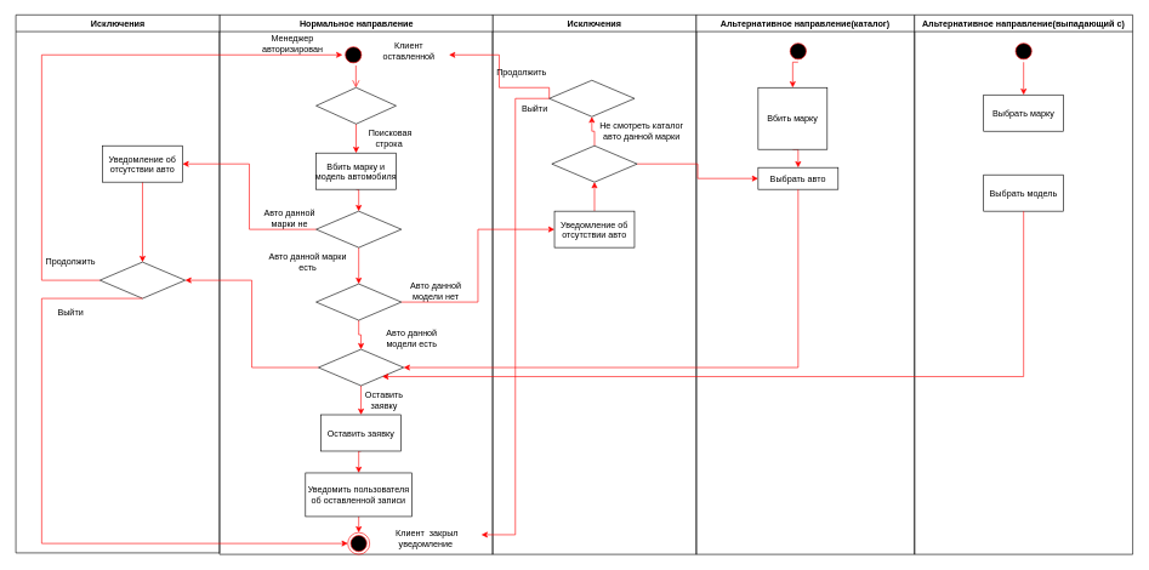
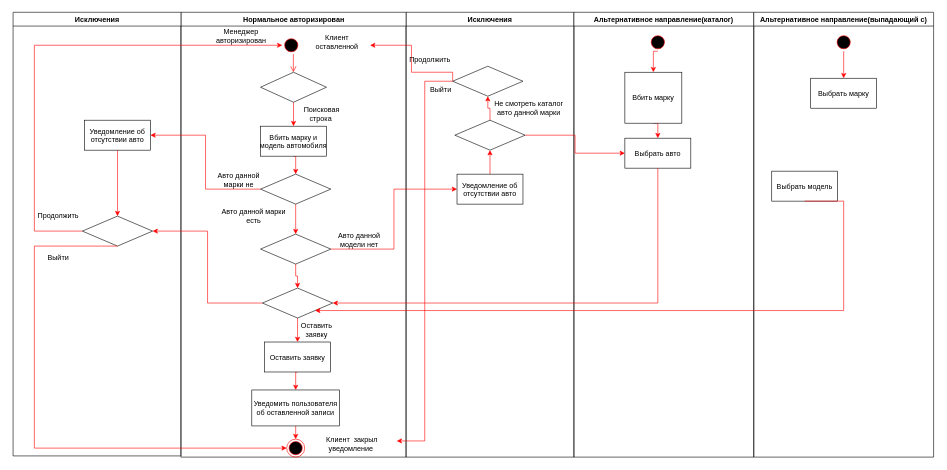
  <mxCell id="0" />
  <mxCell id="1" parent="0" />
  <mxCell id="2" value="Исключения" style="swimlane;whiteSpace=wrap" vertex="1" parent="1"><mxGeometry x="676" y="20" width="280" height="742" as="geometry" /></mxCell>
- <mxCell id="3" value="Нормальное направление" style="swimlane;whiteSpace=wrap" vertex="1" parent="2"><mxGeometry x="-375.5" width="375.5" height="742" as="geometry" /></mxCell>
+ <mxCell id="3" value="Нормальное авторизирован" style="swimlane;whiteSpace=wrap" vertex="1" parent="2"><mxGeometry x="-375.5" width="375.5" height="742" as="geometry" /></mxCell>
  <mxCell id="4" value="" style="ellipse;shape=startState;fillColor=#000000;strokeColor=#ff0000;" vertex="1" parent="3"><mxGeometry x="169" y="40" width="30" height="30" as="geometry" /></mxCell>
  <mxCell id="5" value="" style="edgeStyle=elbowEdgeStyle;elbow=horizontal;verticalAlign=bottom;endArrow=open;endSize=8;strokeColor=#FF0000;endFill=1;rounded=0;entryX=0.5;entryY=0;entryDx=0;entryDy=0;" edge="1" parent="3" source="4" target="19"><mxGeometry x="100" y="40" as="geometry"><mxPoint x="115" y="110" as="targetPoint" /></mxGeometry></mxCell>
  <mxCell id="6" style="edgeStyle=orthogonalEdgeStyle;rounded=0;orthogonalLoop=1;jettySize=auto;html=1;exitX=0.5;exitY=1;exitDx=0;exitDy=0;entryX=0.5;entryY=0;entryDx=0;entryDy=0;strokeColor=#FF0000;" edge="1" parent="3" source="7" target="21"><mxGeometry relative="1" as="geometry" /></mxCell>
  <mxCell id="7" value="Вбить марку и &#10;модель автомобиля" style="" vertex="1" parent="3"><mxGeometry x="132.75" y="190" width="110" height="50" as="geometry" /></mxCell>
  <mxCell id="8" style="edgeStyle=orthogonalEdgeStyle;rounded=0;orthogonalLoop=1;jettySize=auto;html=1;exitX=0.5;exitY=1;exitDx=0;exitDy=0;entryX=0.5;entryY=0;entryDx=0;entryDy=0;labelBackgroundColor=#FF0000;strokeColor=#FF0000;fontColor=#FF0000;" edge="1" parent="3" source="9" target="13"><mxGeometry relative="1" as="geometry"><mxPoint x="190.375" y="530" as="targetPoint" /></mxGeometry></mxCell>
  <mxCell id="9" value="Оставить заявку" style="" vertex="1" parent="3"><mxGeometry x="139.5" y="550" width="110" height="50" as="geometry" /></mxCell>
  <mxCell id="10" value="Клиент оставленной" style="text;html=1;strokeColor=none;fillColor=none;align=center;verticalAlign=middle;whiteSpace=wrap;rounded=0;" vertex="1" parent="3"><mxGeometry x="205.5" y="40" width="110" height="20" as="geometry" /></mxCell>
  <mxCell id="11" value="Менеджер авторизирован" style="text;html=1;strokeColor=none;fillColor=none;align=center;verticalAlign=middle;whiteSpace=wrap;rounded=0;" vertex="1" parent="3"><mxGeometry x="45.5" y="20" width="110" height="40" as="geometry" /></mxCell>
  <mxCell id="12" style="edgeStyle=orthogonalEdgeStyle;rounded=0;orthogonalLoop=1;jettySize=auto;html=1;exitX=0.5;exitY=1;exitDx=0;exitDy=0;entryX=0.5;entryY=0;entryDx=0;entryDy=0;labelBackgroundColor=#FF0000;strokeColor=#FF0000;fontColor=#FF0000;" edge="1" parent="3" source="13" target="14"><mxGeometry relative="1" as="geometry" /></mxCell>
  <mxCell id="13" value="Уведомить пользователя&#10;об оставленной записи" style="" vertex="1" parent="3"><mxGeometry x="118.19" y="630" width="146.38" height="60" as="geometry" /></mxCell>
  <mxCell id="14" value="" style="ellipse;shape=endState;fillColor=#000000;strokeColor=#ff0000" vertex="1" parent="3"><mxGeometry x="176.38" y="712" width="30" height="30" as="geometry" /></mxCell>
  <mxCell id="15" value="Клиент&amp;nbsp; закрыл уведомление&amp;nbsp;" style="text;html=1;strokeColor=none;fillColor=none;align=center;verticalAlign=middle;whiteSpace=wrap;rounded=0;" vertex="1" parent="3"><mxGeometry x="211.88" y="710" width="148.12" height="20" as="geometry" /></mxCell>
  <mxCell id="16" value="Поисковая строка&amp;nbsp;" style="text;html=1;strokeColor=none;fillColor=none;align=center;verticalAlign=middle;whiteSpace=wrap;rounded=0;" vertex="1" parent="3"><mxGeometry x="199" y="160" width="71" height="20" as="geometry" /></mxCell>
  <mxCell id="17" value="Авто данной марки есть" style="text;html=1;strokeColor=none;fillColor=none;align=center;verticalAlign=middle;whiteSpace=wrap;rounded=0;" vertex="1" parent="3"><mxGeometry x="66.38" y="330" width="110" height="20" as="geometry" /></mxCell>
  <mxCell id="18" style="edgeStyle=orthogonalEdgeStyle;rounded=0;orthogonalLoop=1;jettySize=auto;html=1;exitX=0.5;exitY=1;exitDx=0;exitDy=0;entryX=0.5;entryY=0;entryDx=0;entryDy=0;strokeColor=#FF0000;" edge="1" parent="3" source="19" target="7"><mxGeometry relative="1" as="geometry" /></mxCell>
  <mxCell id="19" value="" style="rhombus;whiteSpace=wrap;html=1;" vertex="1" parent="3"><mxGeometry x="132.75" y="100" width="110" height="50" as="geometry" /></mxCell>
  <mxCell id="20" style="edgeStyle=orthogonalEdgeStyle;rounded=0;orthogonalLoop=1;jettySize=auto;html=1;exitX=0.5;exitY=1;exitDx=0;exitDy=0;entryX=0.5;entryY=0;entryDx=0;entryDy=0;strokeColor=#FF0000;" edge="1" parent="3" source="21" target="27"><mxGeometry relative="1" as="geometry" /></mxCell>
  <mxCell id="21" value="" style="rhombus;whiteSpace=wrap;html=1;" vertex="1" parent="3"><mxGeometry x="132.75" y="270" width="117.25" height="50" as="geometry" /></mxCell>
  <mxCell id="22" style="edgeStyle=orthogonalEdgeStyle;rounded=0;orthogonalLoop=1;jettySize=auto;html=1;exitX=0.5;exitY=1;exitDx=0;exitDy=0;entryX=0.5;entryY=0;entryDx=0;entryDy=0;strokeColor=#FF0000;" edge="1" parent="3" source="23" target="9"><mxGeometry relative="1" as="geometry" /></mxCell>
  <mxCell id="23" value="" style="rhombus;whiteSpace=wrap;html=1;" vertex="1" parent="3"><mxGeometry x="135.88" y="460" width="117.25" height="50" as="geometry" /></mxCell>
  <mxCell id="24" value="Оставить заявку" style="text;html=1;strokeColor=none;fillColor=none;align=center;verticalAlign=middle;whiteSpace=wrap;rounded=0;" vertex="1" parent="3"><mxGeometry x="206.38" y="520" width="40" height="20" as="geometry" /></mxCell>
  <mxCell id="25" value="Авто данной марки не" style="text;html=1;strokeColor=none;fillColor=none;align=center;verticalAlign=middle;whiteSpace=wrap;rounded=0;" vertex="1" parent="3"><mxGeometry x="56.38" y="270" width="80" height="20" as="geometry" /></mxCell>
  <mxCell id="26" style="edgeStyle=orthogonalEdgeStyle;rounded=0;orthogonalLoop=1;jettySize=auto;html=1;exitX=0.5;exitY=1;exitDx=0;exitDy=0;entryX=0.5;entryY=0;entryDx=0;entryDy=0;strokeColor=#FF0000;" edge="1" parent="3" source="27" target="23"><mxGeometry relative="1" as="geometry" /></mxCell>
  <mxCell id="27" value="" style="rhombus;whiteSpace=wrap;html=1;" vertex="1" parent="3"><mxGeometry x="132.76" y="370" width="117.25" height="50" as="geometry" /></mxCell>
- <mxCell id="28" value="Авто данной модели есть" style="text;html=1;strokeColor=none;fillColor=none;align=center;verticalAlign=middle;whiteSpace=wrap;rounded=0;" vertex="1" parent="3"><mxGeometry x="209" y="434.5" width="110" height="20" as="geometry" /></mxCell>
  <mxCell id="29" value="Авто данной модели нет" style="text;html=1;strokeColor=none;fillColor=none;align=center;verticalAlign=middle;whiteSpace=wrap;rounded=0;" vertex="1" parent="3"><mxGeometry x="242.75" y="370" width="110" height="20" as="geometry" /></mxCell>
  <mxCell id="30" style="edgeStyle=orthogonalEdgeStyle;rounded=0;orthogonalLoop=1;jettySize=auto;html=1;exitX=0.5;exitY=0;exitDx=0;exitDy=0;entryX=0.5;entryY=1;entryDx=0;entryDy=0;strokeColor=#FF0000;" edge="1" parent="2" source="34" target="33"><mxGeometry relative="1" as="geometry"><mxPoint x="139.995" y="270" as="sourcePoint" /></mxGeometry></mxCell>
  <mxCell id="31" style="edgeStyle=orthogonalEdgeStyle;rounded=0;orthogonalLoop=1;jettySize=auto;html=1;exitX=1;exitY=0.5;exitDx=0;exitDy=0;entryX=0;entryY=0.5;entryDx=0;entryDy=0;strokeColor=#FF0000;" edge="1" parent="2" source="27" target="34"><mxGeometry relative="1" as="geometry" /></mxCell>
  <mxCell id="32" style="edgeStyle=orthogonalEdgeStyle;rounded=0;orthogonalLoop=1;jettySize=auto;html=1;exitX=0.5;exitY=0;exitDx=0;exitDy=0;entryX=0.5;entryY=1;entryDx=0;entryDy=0;strokeColor=#FF0000;" edge="1" parent="2" source="33" target="37"><mxGeometry relative="1" as="geometry" /></mxCell>
  <mxCell id="33" value="" style="rhombus;whiteSpace=wrap;html=1;" vertex="1" parent="2"><mxGeometry x="81.37" y="180" width="117.25" height="50" as="geometry" /></mxCell>
  <mxCell id="34" value="Уведомление об&#10;отсутствии авто" style="" vertex="1" parent="2"><mxGeometry x="85.01" y="270" width="110" height="50" as="geometry" /></mxCell>
  <mxCell id="35" style="edgeStyle=orthogonalEdgeStyle;rounded=0;orthogonalLoop=1;jettySize=auto;html=1;exitX=0;exitY=0.5;exitDx=0;exitDy=0;entryX=1;entryY=0.75;entryDx=0;entryDy=0;strokeColor=#FF0000;" edge="1" parent="2" source="37" target="10"><mxGeometry relative="1" as="geometry"><Array as="points"><mxPoint x="78" y="100" /><mxPoint x="9" y="100" /><mxPoint x="9" y="55" /></Array></mxGeometry></mxCell>
  <mxCell id="36" style="edgeStyle=orthogonalEdgeStyle;rounded=0;orthogonalLoop=1;jettySize=auto;html=1;exitX=0;exitY=0.5;exitDx=0;exitDy=0;entryX=1;entryY=0.25;entryDx=0;entryDy=0;strokeColor=#FF0000;" edge="1" parent="2" source="37" target="15"><mxGeometry relative="1" as="geometry" /></mxCell>
  <mxCell id="37" value="" style="rhombus;whiteSpace=wrap;html=1;" vertex="1" parent="2"><mxGeometry x="77.76" y="90" width="117.25" height="50" as="geometry" /></mxCell>
  <mxCell id="38" value="Не смотреть каталог авто данной марки" style="text;html=1;strokeColor=none;fillColor=none;align=center;verticalAlign=middle;whiteSpace=wrap;rounded=0;" vertex="1" parent="2"><mxGeometry x="140" y="150" width="130" height="20" as="geometry" /></mxCell>
  <mxCell id="39" value="Продолжить" style="text;html=1;strokeColor=none;fillColor=none;align=center;verticalAlign=middle;whiteSpace=wrap;rounded=0;" vertex="1" parent="2"><mxGeometry x="20" y="70" width="40" height="20" as="geometry" /></mxCell>
  <mxCell id="40" value="Выйти" style="text;html=1;strokeColor=none;fillColor=none;align=center;verticalAlign=middle;whiteSpace=wrap;rounded=0;" vertex="1" parent="2"><mxGeometry x="37.76" y="120" width="40" height="20" as="geometry" /></mxCell>
  <mxCell id="41" value="Исключения" style="swimlane;whiteSpace=wrap" vertex="1" parent="1"><mxGeometry x="20.5" y="20" width="280" height="740" as="geometry" /></mxCell>
  <mxCell id="42" style="edgeStyle=orthogonalEdgeStyle;rounded=0;orthogonalLoop=1;jettySize=auto;html=1;exitX=0.5;exitY=1;exitDx=0;exitDy=0;entryX=0.5;entryY=0;entryDx=0;entryDy=0;strokeColor=#FF0000;" edge="1" parent="41" source="43" target="46"><mxGeometry relative="1" as="geometry" /></mxCell>
  <mxCell id="43" value="Уведомление об&#10;отсутствии авто" style="" vertex="1" parent="41"><mxGeometry x="119.13" y="180" width="110" height="50" as="geometry" /></mxCell>
  <mxCell id="44" value="Продолжить" style="text;html=1;strokeColor=none;fillColor=none;align=center;verticalAlign=middle;whiteSpace=wrap;rounded=0;" vertex="1" parent="41"><mxGeometry x="55.5" y="330" width="40" height="20" as="geometry" /></mxCell>
  <mxCell id="45" value="Выйти" style="text;html=1;strokeColor=none;fillColor=none;align=center;verticalAlign=middle;whiteSpace=wrap;rounded=0;" vertex="1" parent="41"><mxGeometry x="55.5" y="400" width="40" height="20" as="geometry" /></mxCell>
  <mxCell id="46" value="" style="rhombus;whiteSpace=wrap;html=1;" vertex="1" parent="41"><mxGeometry x="115.5" y="340" width="117.25" height="50" as="geometry" /></mxCell>
  <mxCell id="47" value="Альтернативное направление(каталог)" style="swimlane;whiteSpace=wrap" vertex="1" parent="1"><mxGeometry x="956" y="20" width="300" height="742" as="geometry" /></mxCell>
  <mxCell id="48" style="edgeStyle=orthogonalEdgeStyle;rounded=0;orthogonalLoop=1;jettySize=auto;html=1;exitX=0.5;exitY=1;exitDx=0;exitDy=0;entryX=0.5;entryY=0;entryDx=0;entryDy=0;strokeColor=#FF0000;" edge="1" parent="47" source="49" target="52"><mxGeometry relative="1" as="geometry" /></mxCell>
  <mxCell id="49" value="Вбить марку" style="" vertex="1" parent="47"><mxGeometry x="85" y="100" width="95" height="85" as="geometry" /></mxCell>
  <mxCell id="50" style="edgeStyle=orthogonalEdgeStyle;rounded=0;orthogonalLoop=1;jettySize=auto;html=1;exitX=0.5;exitY=1;exitDx=0;exitDy=0;entryX=0.5;entryY=0;entryDx=0;entryDy=0;strokeColor=#FF0000;" edge="1" parent="47" source="51" target="49"><mxGeometry relative="1" as="geometry" /></mxCell>
  <mxCell id="51" value="" style="ellipse;shape=startState;fillColor=#000000;strokeColor=#ff0000;" vertex="1" parent="47"><mxGeometry x="125" y="35" width="30" height="30" as="geometry" /></mxCell>
- <mxCell id="52" value="Выбрать авто" style="" vertex="1" parent="47"><mxGeometry x="85" y="210" width="110" height="30" as="geometry" /></mxCell>
+ <mxCell id="52" value="Выбрать авто" style="" vertex="1" parent="47"><mxGeometry x="85" y="210" width="110" height="50" as="geometry" /></mxCell>
  <mxCell id="53" value="Альтернативное направление(выпадающий с)" style="swimlane;whiteSpace=wrap" vertex="1" parent="1"><mxGeometry x="1256" y="20" width="300" height="742" as="geometry" /></mxCell>
  <mxCell id="54" style="edgeStyle=orthogonalEdgeStyle;rounded=0;orthogonalLoop=1;jettySize=auto;html=1;exitX=0.5;exitY=1;exitDx=0;exitDy=0;entryX=0.5;entryY=0;entryDx=0;entryDy=0;strokeColor=#FF0000;" edge="1" parent="53" source="55" target="56"><mxGeometry relative="1" as="geometry" /></mxCell>
  <mxCell id="55" value="" style="ellipse;shape=startState;fillColor=#000000;strokeColor=#ff0000;" vertex="1" parent="53"><mxGeometry x="135" y="35" width="30" height="30" as="geometry" /></mxCell>
  <mxCell id="56" value="Выбрать марку" style="" vertex="1" parent="53"><mxGeometry x="95" y="110" width="110" height="50" as="geometry" /></mxCell>
- <mxCell id="57" value="Выбрать модель" style="" vertex="1" parent="53"><mxGeometry x="95" y="220" width="110" height="50" as="geometry" /></mxCell>
+ <mxCell id="57" value="Выбрать модель" style="" vertex="1" parent="53"><mxGeometry x="30" y="265" width="110" height="50" as="geometry" /></mxCell>
  <mxCell id="58" style="edgeStyle=orthogonalEdgeStyle;rounded=0;orthogonalLoop=1;jettySize=auto;html=1;exitX=0;exitY=0.5;exitDx=0;exitDy=0;entryX=0;entryY=0.5;entryDx=0;entryDy=0;strokeColor=#FF0000;" edge="1" parent="1" source="46" target="4"><mxGeometry relative="1" as="geometry"><Array as="points"><mxPoint x="56" y="385" /><mxPoint x="56" y="75" /></Array></mxGeometry></mxCell>
  <mxCell id="59" style="edgeStyle=orthogonalEdgeStyle;rounded=0;orthogonalLoop=1;jettySize=auto;html=1;exitX=0.5;exitY=1;exitDx=0;exitDy=0;entryX=0;entryY=0.5;entryDx=0;entryDy=0;strokeColor=#FF0000;" edge="1" parent="1" source="46" target="14"><mxGeometry relative="1" as="geometry"><Array as="points"><mxPoint x="56" y="410" /><mxPoint x="56" y="747" /></Array></mxGeometry></mxCell>
  <mxCell id="60" style="edgeStyle=orthogonalEdgeStyle;rounded=0;orthogonalLoop=1;jettySize=auto;html=1;exitX=0;exitY=0.5;exitDx=0;exitDy=0;entryX=1;entryY=0.5;entryDx=0;entryDy=0;strokeColor=#FF0000;" edge="1" parent="1" source="21" target="43"><mxGeometry relative="1" as="geometry" /></mxCell>
  <mxCell id="61" style="edgeStyle=orthogonalEdgeStyle;rounded=0;orthogonalLoop=1;jettySize=auto;html=1;exitX=0;exitY=0.5;exitDx=0;exitDy=0;entryX=1;entryY=0.5;entryDx=0;entryDy=0;strokeColor=#FF0000;" edge="1" parent="1" source="23" target="46"><mxGeometry relative="1" as="geometry" /></mxCell>
  <mxCell id="62" style="edgeStyle=orthogonalEdgeStyle;rounded=0;orthogonalLoop=1;jettySize=auto;html=1;exitX=1;exitY=0.5;exitDx=0;exitDy=0;strokeColor=#FF0000;" edge="1" parent="1" source="33" target="52"><mxGeometry relative="1" as="geometry" /></mxCell>
  <mxCell id="63" style="edgeStyle=orthogonalEdgeStyle;rounded=0;orthogonalLoop=1;jettySize=auto;html=1;exitX=0.5;exitY=1;exitDx=0;exitDy=0;entryX=1;entryY=0.5;entryDx=0;entryDy=0;strokeColor=#FF0000;" edge="1" parent="1" source="52" target="23"><mxGeometry relative="1" as="geometry" /></mxCell>
  <mxCell id="64" style="edgeStyle=orthogonalEdgeStyle;rounded=0;orthogonalLoop=1;jettySize=auto;html=1;exitX=0.5;exitY=1;exitDx=0;exitDy=0;entryX=1;entryY=1;entryDx=0;entryDy=0;strokeColor=#FF0000;" edge="1" parent="1" source="57" target="23"><mxGeometry relative="1" as="geometry"><Array as="points"><mxPoint x="1406" y="518" /></Array></mxGeometry></mxCell>
